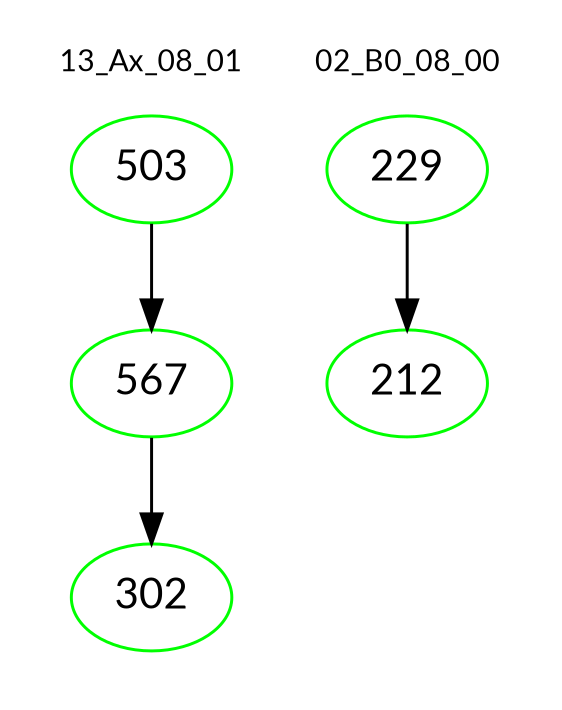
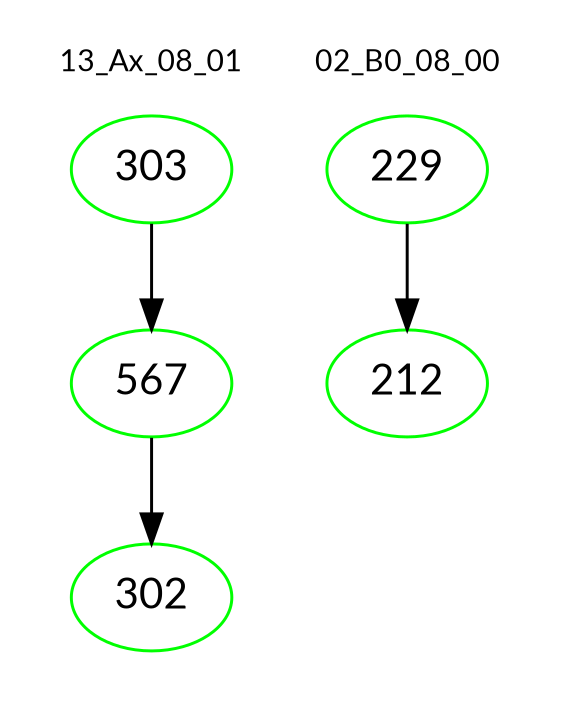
  digraph {
    fontname=Lato
    node [color=green fontname=Lato]
    edge [color=black fontname=Lato]
-   n1 [label=503]
+   n1 [label=303]
    n2 [label=567]
    n3 [label=302]
    n4 [label=229]
    n5 [label=212]
    subgraph cluster_1 {
      color=white
      fontsize=10
      label="13_Ax_08_01"
      n1
      n2
      n3
    }
    subgraph cluster_2 {
      color=white
      fontsize=10
      label="02_B0_08_00"
      n4
      n5
    }
    n1 -> n2
    n2 -> n3
    n4 -> n5
  }
